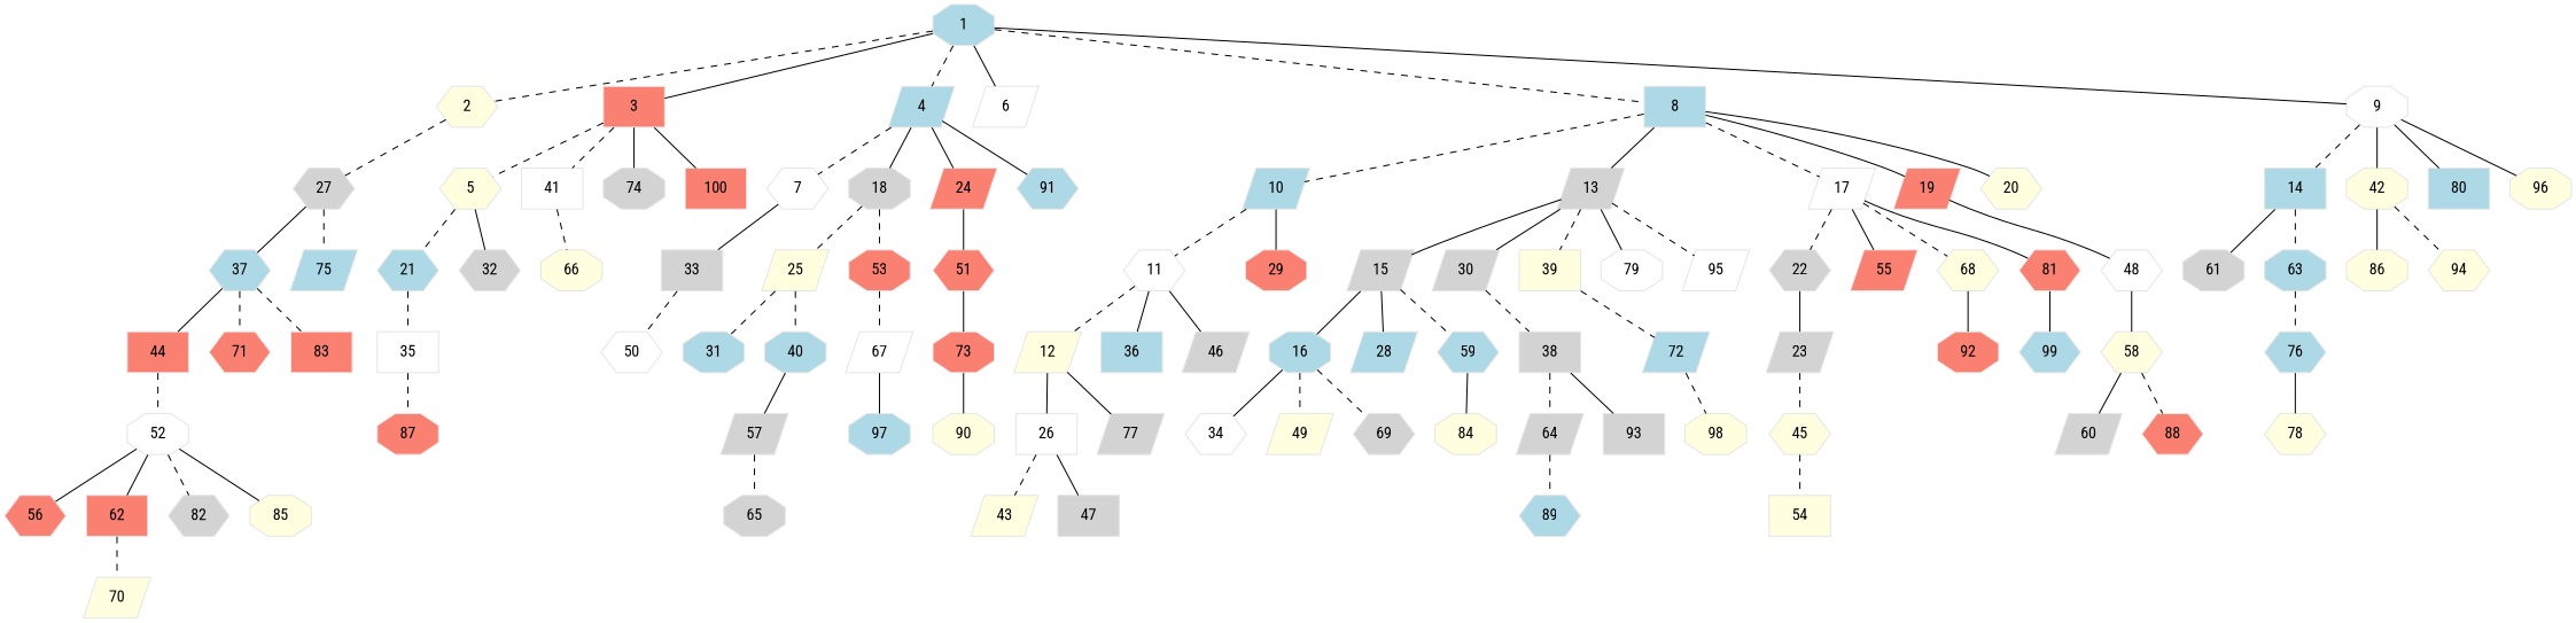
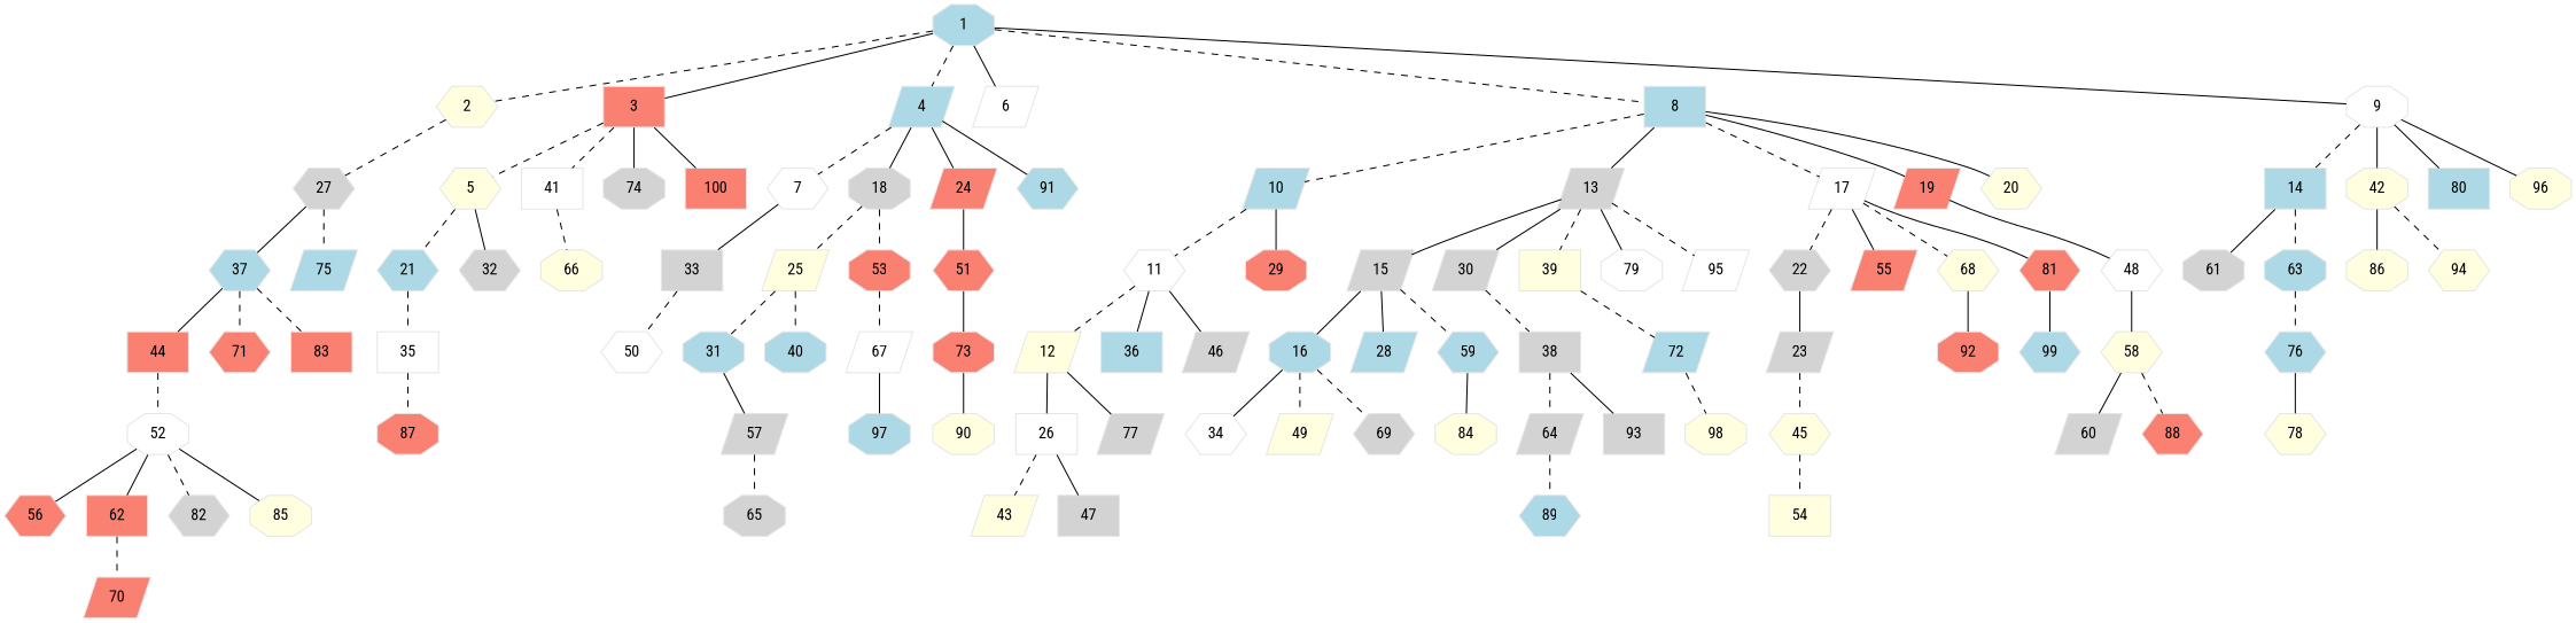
  graph {
    fontname="Roboto Condensed"
    node [color=gray90 fillcolor=lightyellow fontname="Roboto Condensed" shape=hexagon style=filled]
    edge [fontname="Roboto Condensed" style=solid]
    1 [fillcolor=lightblue shape=octagon]
    2
    3 [fillcolor=salmon shape=box]
    4 [fillcolor=lightblue shape=parallelogram]
    6 [fillcolor=white shape=parallelogram]
    8 [fillcolor=lightblue shape=box]
    9 [fillcolor=white shape=octagon]
    27 [fillcolor=lightgrey]
    5
    41 [fillcolor=white shape=box]
    74 [fillcolor=lightgrey shape=octagon]
    100 [fillcolor=salmon shape=box]
    7 [fillcolor=white]
    18 [fillcolor=lightgrey shape=octagon]
    24 [fillcolor=salmon shape=parallelogram]
    91 [fillcolor=lightblue]
    10 [fillcolor=lightblue shape=parallelogram]
    13 [fillcolor=lightgrey shape=parallelogram]
    17 [fillcolor=white shape=parallelogram]
    19 [fillcolor=salmon shape=parallelogram]
    20
    14 [fillcolor=lightblue shape=box]
    42 [shape=octagon]
    80 [fillcolor=lightblue shape=box]
    96 [shape=octagon]
    37 [fillcolor=lightblue]
    75 [fillcolor=lightblue shape=parallelogram]
    21 [fillcolor=lightblue]
    32 [fillcolor=lightgrey]
    66 [shape=octagon]
    33 [fillcolor=lightgrey shape=box]
    25 [shape=parallelogram]
    53 [fillcolor=salmon shape=octagon]
    51 [fillcolor=salmon]
    35 [fillcolor=white shape=box]
    50 [fillcolor=white]
    11 [fillcolor=white]
    29 [fillcolor=salmon shape=octagon]
    15 [fillcolor=lightgrey shape=parallelogram]
    30 [fillcolor=lightgrey shape=parallelogram]
    39 [shape=box]
    79 [fillcolor=white shape=octagon]
    95 [fillcolor=white shape=parallelogram]
    22 [fillcolor=lightgrey]
    55 [fillcolor=salmon shape=parallelogram]
    68
    81 [fillcolor=salmon]
    48 [fillcolor=white]
    61 [fillcolor=lightgrey shape=octagon]
    63 [fillcolor=lightblue shape=octagon]
    86 [shape=octagon]
    94
    12 [shape=parallelogram]
    36 [fillcolor=lightblue shape=box]
    46 [fillcolor=lightgrey shape=parallelogram]
    26 [fillcolor=white shape=box]
    77 [fillcolor=lightgrey shape=parallelogram]
    43 [shape=parallelogram]
    47 [fillcolor=lightgrey shape=box]
    16 [fillcolor=lightblue shape=octagon]
    28 [fillcolor=lightblue shape=parallelogram]
    59 [fillcolor=lightblue]
    38 [fillcolor=lightgrey shape=box]
    72 [fillcolor=lightblue shape=parallelogram]
    76 [fillcolor=lightblue]
    34 [fillcolor=white]
    49 [shape=parallelogram]
    69 [fillcolor=lightgrey]
    84 [shape=octagon]
    23 [fillcolor=lightgrey shape=parallelogram]
    92 [fillcolor=salmon shape=octagon]
    99 [fillcolor=lightblue]
    31 [fillcolor=lightblue shape=octagon]
    40 [fillcolor=lightblue shape=octagon]
    67 [fillcolor=white shape=parallelogram]
    58
    87 [fillcolor=salmon shape=octagon]
    45
    54 [shape=box]
    73 [fillcolor=salmon shape=octagon]
    57 [fillcolor=lightgrey shape=parallelogram]
    44 [fillcolor=salmon shape=box]
    71 [fillcolor=salmon]
    83 [fillcolor=salmon shape=box]
    64 [fillcolor=lightgrey shape=parallelogram]
    93 [fillcolor=lightgrey shape=box]
    52 [fillcolor=white shape=octagon]
    89 [fillcolor=lightblue]
    98 [shape=octagon]
    65 [fillcolor=lightgrey shape=octagon]
    56 [fillcolor=salmon]
    62 [fillcolor=salmon shape=box]
    82 [fillcolor=lightgrey]
    85 [shape=octagon]
    60 [fillcolor=lightgrey shape=parallelogram]
    88 [fillcolor=salmon]
    90 [shape=octagon]
-   70 [shape=parallelogram]
+   70 [fillcolor=salmon shape=parallelogram]
    97 [fillcolor=lightblue shape=octagon]
    78
    1 -- 2 [style=dashed]
    1 -- 3
    1 -- 4 [style=dashed]
    1 -- 6
    1 -- 8 [style=dashed]
    1 -- 9
    2 -- 27 [style=dashed]
    3 -- 5 [style=dashed]
    3 -- 41 [style=dashed]
    3 -- 74
    3 -- 100
    4 -- 7 [style=dashed]
    4 -- 18
    4 -- 24
    4 -- 91
    8 -- 10 [style=dashed]
    8 -- 13
    8 -- 17 [style=dashed]
    8 -- 19
    8 -- 20
    9 -- 14 [style=dashed]
    9 -- 42
    9 -- 80
    9 -- 96
    27 -- 37
    27 -- 75 [style=dashed]
    5 -- 21 [style=dashed]
    5 -- 32
    41 -- 66 [style=dashed]
    7 -- 33
    18 -- 25 [style=dashed]
    18 -- 53 [style=dashed]
    24 -- 51
    10 -- 11 [style=dashed]
    10 -- 29
    13 -- 15
    13 -- 30
    13 -- 39 [style=dashed]
    13 -- 79
    13 -- 95 [style=dashed]
    17 -- 22 [style=dashed]
    17 -- 55
    17 -- 68 [style=dashed]
    17 -- 81
    19 -- 48
    14 -- 61
    14 -- 63 [style=dashed]
    42 -- 86
    42 -- 94 [style=dashed]
    37 -- 44
    37 -- 71 [style=dashed]
    37 -- 83 [style=dashed]
    21 -- 35 [style=dashed]
    33 -- 50 [style=dashed]
    25 -- 31 [style=dashed]
    25 -- 40 [style=dashed]
    53 -- 67 [style=dashed]
    51 -- 73
    35 -- 87 [style=dashed]
    11 -- 12 [style=dashed]
    11 -- 36
    11 -- 46
    15 -- 16
    15 -- 28
    15 -- 59 [style=dashed]
    30 -- 38 [style=dashed]
    39 -- 72 [style=dashed]
    22 -- 23
    68 -- 92
    81 -- 99
    48 -- 58
    63 -- 76 [style=dashed]
    12 -- 26
    12 -- 77
    26 -- 43 [style=dashed]
    26 -- 47
    16 -- 34
    16 -- 49 [style=dashed]
    16 -- 69 [style=dashed]
    59 -- 84
    38 -- 64 [style=dashed]
    38 -- 93
    72 -- 98 [style=dashed]
    76 -- 78
    23 -- 45 [style=dashed]
-   40 -- 57
+   31 -- 57
    67 -- 97
    58 -- 60
    58 -- 88 [style=dashed]
    45 -- 54 [style=dashed]
    73 -- 90
    57 -- 65 [style=dashed]
    44 -- 52 [style=dashed]
    64 -- 89 [style=dashed]
    52 -- 56
    52 -- 62
    52 -- 82 [style=dashed]
    52 -- 85
    62 -- 70 [style=dashed]
  }
